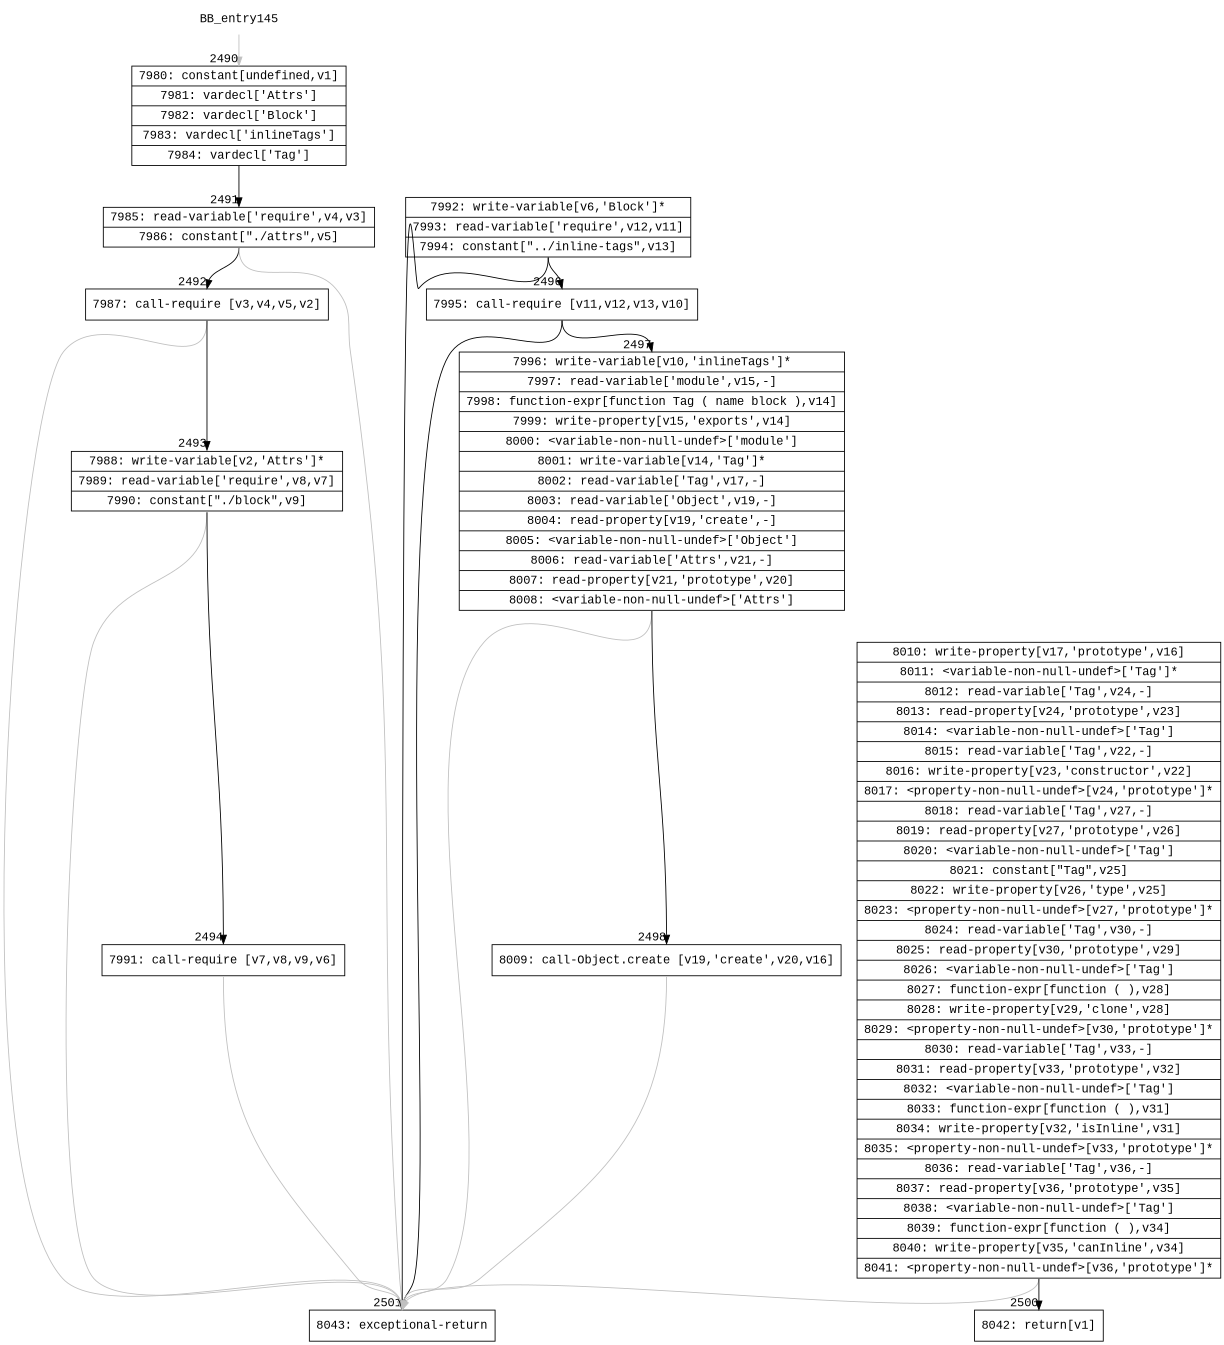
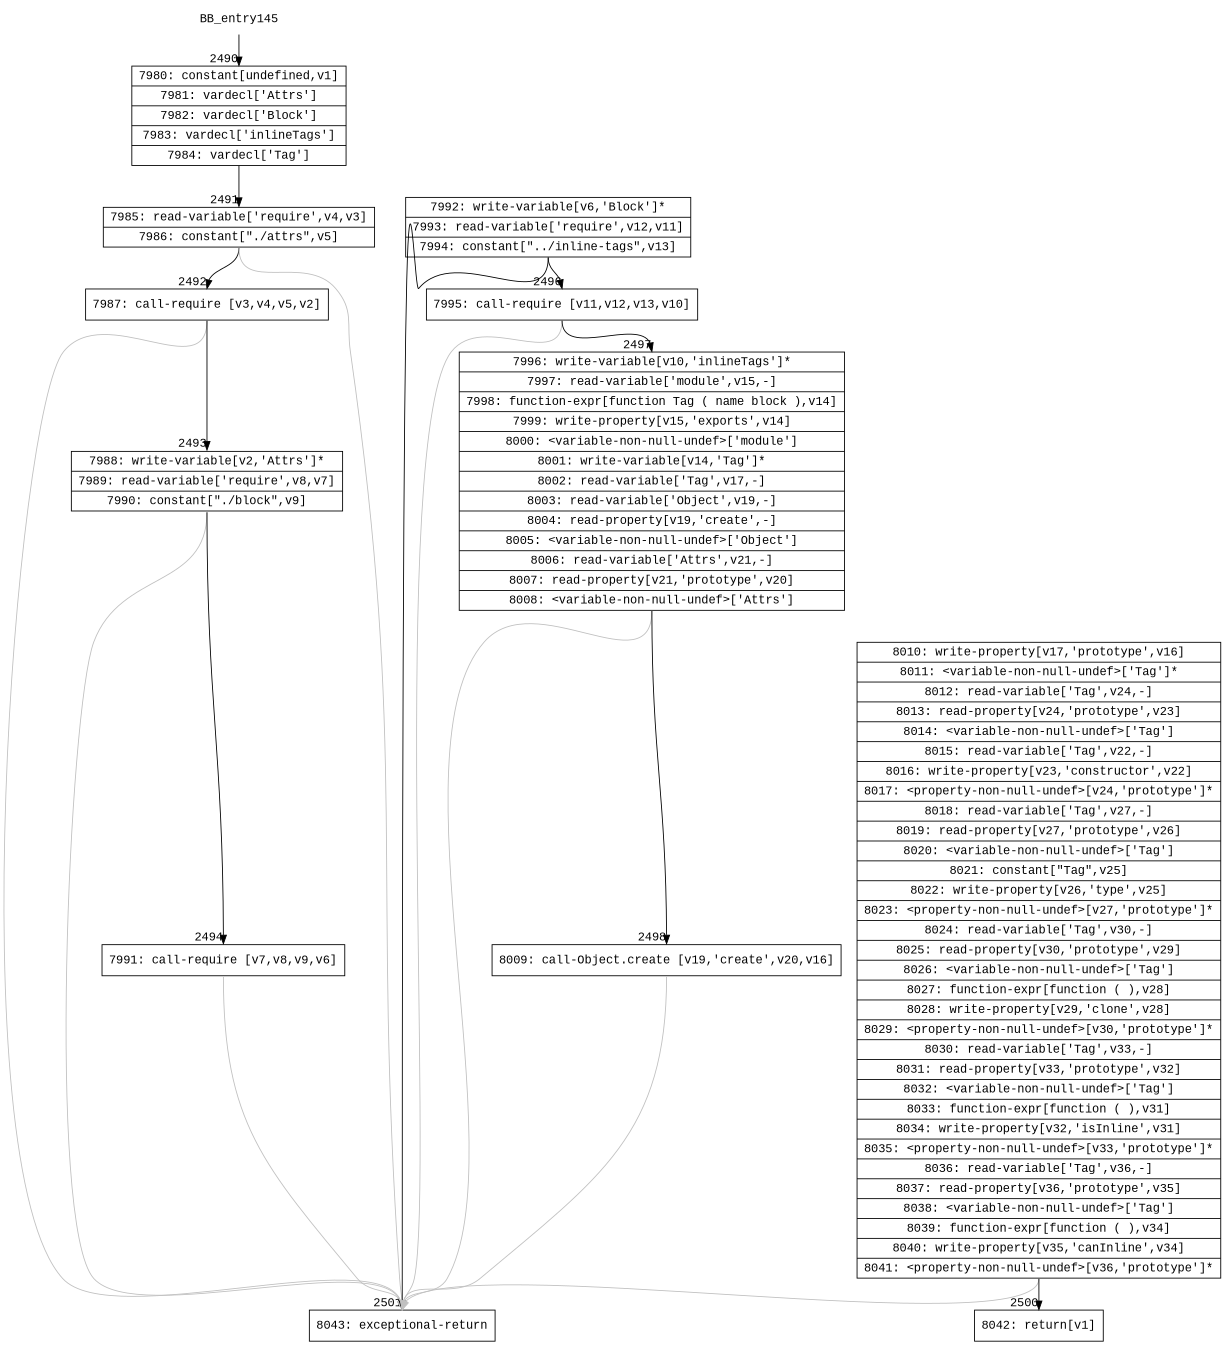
  digraph {
    fontname="Liberation Mono"
    rankdir=TD
    node [fontname="Liberation Mono" shape=record]
    edge [fontname="Liberation Mono" headport=n tailport=s]
    n1 [label=BB_entry145 shape=none]
    n2 [label="{7980: constant[undefined,v1]|7981: vardecl['Attrs']|7982: vardecl['Block']|7983: vardecl['inlineTags']|7984: vardecl['Tag']}"]
    n3 [label="{7985: read-variable['require',v4,v3]|7986: constant[\"./attrs\",v5]}"]
    n4 [label="{7987: call-require [v3,v4,v5,v2]}"]
    n5 [label="{8043: exceptional-return}"]
    n6 [label="{7988: write-variable[v2,'Attrs']*|7989: read-variable['require',v8,v7]|7990: constant[\"./block\",v9]}"]
    n7 [label="{7991: call-require [v7,v8,v9,v6]}"]
    n8 [label="{7992: write-variable[v6,'Block']*|7993: read-variable['require',v12,v11]|7994: constant[\"../inline-tags\",v13]}"]
    n9 [label="{7995: call-require [v11,v12,v13,v10]}"]
    n10 [label="{7996: write-variable[v10,'inlineTags']*|7997: read-variable['module',v15,-]|7998: function-expr[function Tag ( name block ),v14]|7999: write-property[v15,'exports',v14]|8000: \<variable-non-null-undef\>['module']|8001: write-variable[v14,'Tag']*|8002: read-variable['Tag',v17,-]|8003: read-variable['Object',v19,-]|8004: read-property[v19,'create',-]|8005: \<variable-non-null-undef\>['Object']|8006: read-variable['Attrs',v21,-]|8007: read-property[v21,'prototype',v20]|8008: \<variable-non-null-undef\>['Attrs']}"]
    n11 [label="{8009: call-Object.create [v19,'create',v20,v16]}"]
    n12 [label="{8010: write-property[v17,'prototype',v16]|8011: \<variable-non-null-undef\>['Tag']*|8012: read-variable['Tag',v24,-]|8013: read-property[v24,'prototype',v23]|8014: \<variable-non-null-undef\>['Tag']|8015: read-variable['Tag',v22,-]|8016: write-property[v23,'constructor',v22]|8017: \<property-non-null-undef\>[v24,'prototype']*|8018: read-variable['Tag',v27,-]|8019: read-property[v27,'prototype',v26]|8020: \<variable-non-null-undef\>['Tag']|8021: constant[\"Tag\",v25]|8022: write-property[v26,'type',v25]|8023: \<property-non-null-undef\>[v27,'prototype']*|8024: read-variable['Tag',v30,-]|8025: read-property[v30,'prototype',v29]|8026: \<variable-non-null-undef\>['Tag']|8027: function-expr[function ( ),v28]|8028: write-property[v29,'clone',v28]|8029: \<property-non-null-undef\>[v30,'prototype']*|8030: read-variable['Tag',v33,-]|8031: read-property[v33,'prototype',v32]|8032: \<variable-non-null-undef\>['Tag']|8033: function-expr[function ( ),v31]|8034: write-property[v32,'isInline',v31]|8035: \<property-non-null-undef\>[v33,'prototype']*|8036: read-variable['Tag',v36,-]|8037: read-property[v36,'prototype',v35]|8038: \<variable-non-null-undef\>['Tag']|8039: function-expr[function ( ),v34]|8040: write-property[v35,'canInline',v34]|8041: \<property-non-null-undef\>[v36,'prototype']*}"]
    n13 [label="{8042: return[v1]}"]
-   n1 -> n2 [headlabel="    2490" color=gray]
+   n1 -> n2 [headlabel="    2490"]
    n2 -> n3 [headlabel="      2491"]
    n3 -> n4 [headlabel="      2492"]
    n3 -> n5 [color=gray headlabel="      2501"]
    n4 -> n5 [color=gray]
    n4 -> n6 [headlabel="      2493"]
    n6 -> n5 [color=gray]
    n6 -> n7 [headlabel="      2494"]
    n7 -> n5 [color=gray]
    n8 -> n5 [color=black]
    n8 -> n9 [headlabel="      2496"]
-   n9 -> n5 [color=black]
+   n9 -> n5 [color=gray]
    n9 -> n10 [headlabel="      2497"]
    n10 -> n5 [color=gray]
    n10 -> n11 [headlabel="      2498"]
    n11 -> n5 [color=gray]
    n12 -> n5 [color=gray]
    n12 -> n13 [headlabel="      2500"]
  }
